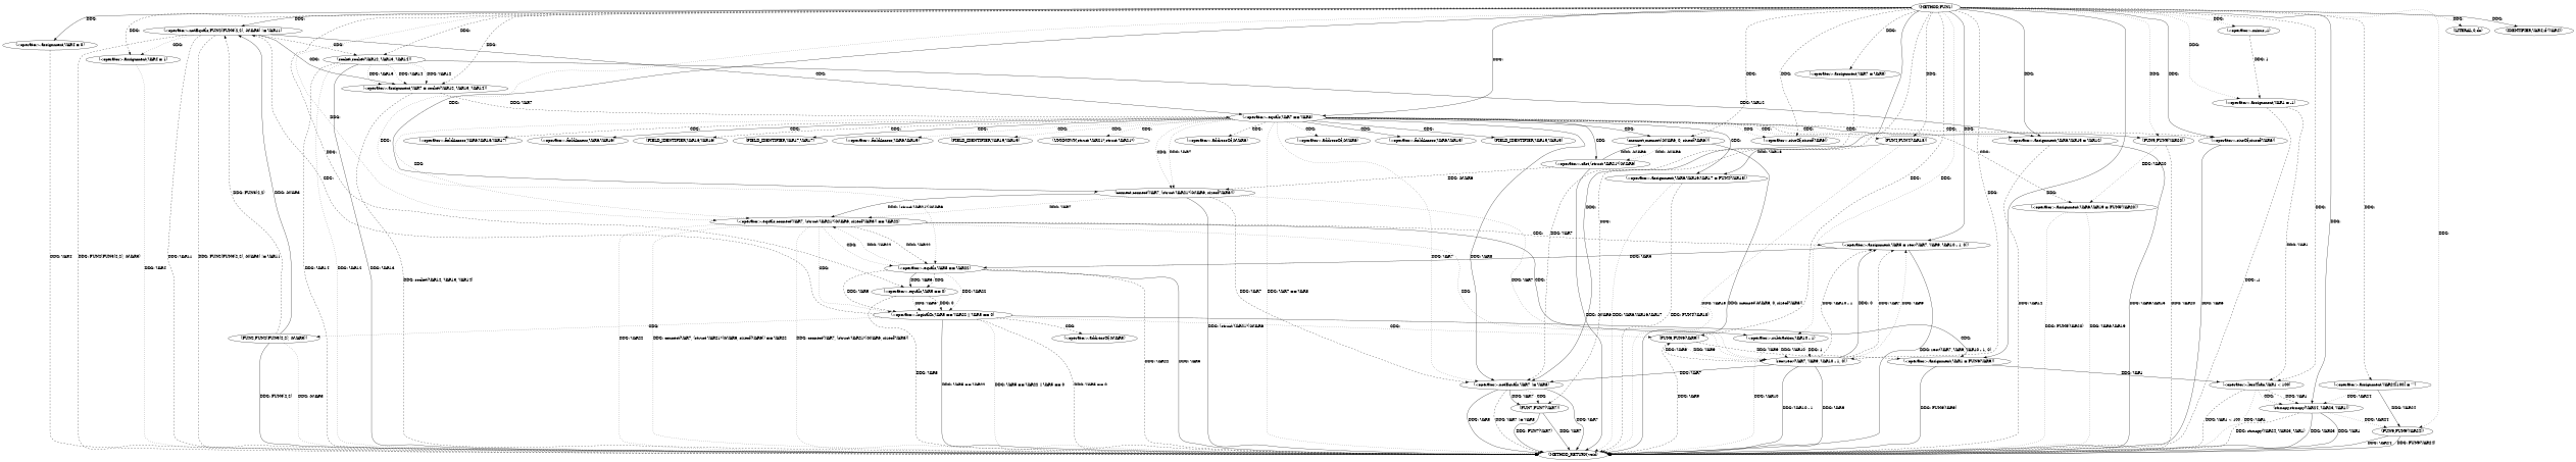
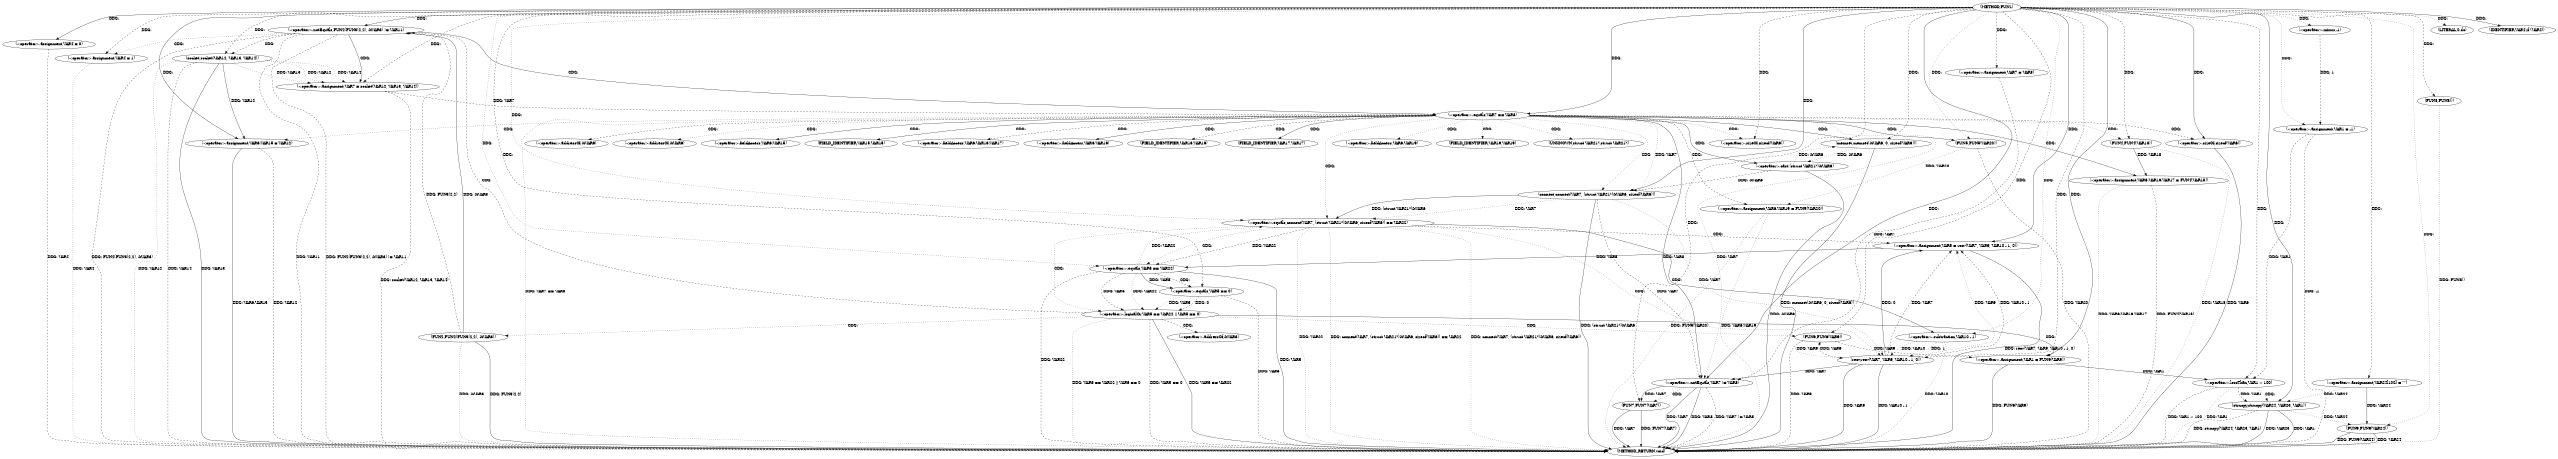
  digraph {
    edge [style=dotted]
    n1 [label="(METHOD,FUN1)"]
    n2 [label="(<operator>.assignment,VAR1 = -1)"]
    n3 [label="(<operator>.minus,-1)"]
    n4 [label="(<operator>.assignment,VAR4 = 0)"]
    n5 [label="(<operator>.assignment,VAR7 = VAR8)"]
    n6 [label="(<operator>.notEquals,FUN2(FUN3(2,2), &VAR3) != VAR11)"]
    n7 [label="(<operator>.assignment,VAR4 = 1)"]
    n8 [label="(<operator>.assignment,VAR7 = socket(VAR12, VAR13, VAR14))"]
    n9 [label="(socket,socket(VAR12, VAR13, VAR14))"]
    n10 [label="(<operator>.equals,VAR7 == VAR8)"]
    n11 [label="(memset,memset(&VAR6, 0, sizeof(VAR6)))"]
    n12 [label="(<operator>.sizeOf,sizeof(VAR6))"]
    n13 [label="(<operator>.assignment,VAR6.VAR15 = VAR12)"]
    n14 [label="(FUN4,FUN4(VAR18))"]
    n15 [label="(FUN5,FUN5(VAR20))"]
    n16 [label="(<operator>.equals,connect(VAR7, (struct VAR21*)&VAR6, sizeof(VAR6)) == VAR22)"]
    n17 [label="(connect,connect(VAR7, (struct VAR21*)&VAR6, sizeof(VAR6)))"]
    n18 [label="(<operator>.sizeOf,sizeof(VAR6))"]
    n19 [label="(<operator>.assignment,VAR5 = recv(VAR7, VAR9, VAR10 - 1, 0))"]
    n20 [label="(recv,recv(VAR7, VAR9, VAR10 - 1, 0))"]
    n21 [label="(<operator>.subtraction,VAR10 - 1)"]
    n22 [label="(<operator>.equals,VAR5 == VAR22)"]
    n23 [label="(<operator>.equals,VAR5 == 0)"]
    n24 [label="(<operator>.assignment,VAR1 = FUN6(VAR9))"]
    n25 [label="(FUN6,FUN6(VAR9))"]
    n26 [label="(LITERAL,0,do)"]
    n27 [label="(<operator>.notEquals,VAR7 != VAR8)"]
    n28 [label="(FUN7,FUN7(VAR7))"]
    n29 [label="(IDENTIFIER,VAR4,if (VAR4))"]
+   n30 [label="(FUN8,FUN8())"]
    n31 [label="(<operator>.assignment,VAR24[100] = \"\")"]
    n32 [label="(<operator>.lessThan,VAR1 < 100)"]
    n33 [label="(strncpy,strncpy(VAR24, VAR23, VAR1))"]
    n34 [label="(FUN9,FUN9(VAR24))"]
    n35 [label="(METHOD_RETURN,void)"]
    n36 [label="(<operator>.assignment,VAR6.VAR16.VAR17 = FUN4(VAR18))"]
    n37 [label="(<operator>.assignment,VAR6.VAR19 = FUN5(VAR20))"]
    n38 [label="(<operator>.cast,(struct VAR21*)&VAR6)"]
    n39 [label="(<operator>.addressOf,&VAR6)"]
    n40 [label="(<operator>.fieldAccess,VAR6.VAR15)"]
    n41 [label="(FIELD_IDENTIFIER,VAR15,VAR15)"]
    n42 [label="(<operator>.fieldAccess,VAR6.VAR16.VAR17)"]
    n43 [label="(<operator>.fieldAccess,VAR6.VAR16)"]
    n44 [label="(FIELD_IDENTIFIER,VAR16,VAR16)"]
    n45 [label="(FIELD_IDENTIFIER,VAR17,VAR17)"]
    n46 [label="(<operator>.fieldAccess,VAR6.VAR19)"]
    n47 [label="(FIELD_IDENTIFIER,VAR19,VAR19)"]
    n48 [label="(UNKNOWN,struct VAR21*,struct VAR21*)"]
    n49 [label="(<operator>.addressOf,&VAR6)"]
    n50 [label="(<operator>.logicalOr,VAR5 == VAR22 || VAR5 == 0)"]
    n51 [label="(FUN2,FUN2(FUN3(2,2), &VAR3))"]
    n52 [label="(<operator>.addressOf,&VAR3)"]
    n1 -> n2 [label="DDG: "]
    n1 -> n3 [label="DDG: "]
    n1 -> n4 [label="DDG: " style=solid]
    n1 -> n5 [label="DDG: " style=dashed]
    n1 -> n6 [label="DDG: " style=solid]
    n1 -> n7 [label="DDG: " style=dashed]
    n1 -> n8 [label="DDG: " style=dashed]
    n1 -> n9 [label="DDG: " style=dashed]
    n1 -> n10 [label="DDG: " style=solid]
    n1 -> n11 [label="DDG: " style=dashed]
    n1 -> n12 [label="DDG: " style=dashed]
    n1 -> n13 [label="DDG: " style=solid]
    n1 -> n14 [label="DDG: " style=dashed]
    n1 -> n15 [label="DDG: "]
    n1 -> n16 [label="DDG: "]
    n1 -> n17 [label="DDG: " style=solid]
    n1 -> n18 [label="DDG: " style=solid]
    n1 -> n19 [label="DDG: " style=solid]
    n1 -> n20 [label="DDG: " style=dashed]
    n1 -> n21 [label="DDG: "]
    n1 -> n22 [label="DDG: "]
    n1 -> n23 [label="DDG: " style=dashed]
    n1 -> n24 [label="DDG: " style=solid]
    n1 -> n25 [label="DDG: " style=dashed]
    n1 -> n26 [label="DDG: "]
    n1 -> n27 [label="DDG: " style=solid]
    n1 -> n28 [label="DDG: " style=dashed]
    n1 -> n29 [label="DDG: " style=solid]
+   n1 -> n30 [label="DDG: " style=dashed]
    n1 -> n31 [label="DDG: " style=dashed]
    n1 -> n32 [label="DDG: " style=dashed]
    n1 -> n33 [label="DDG: " style=solid]
    n1 -> n34 [label="DDG: "]
    n2 -> n32 [label="DDG: VAR1" style=dashed]
    n2 -> n35 [label="DDG: -1" style=dashed]
    n3 -> n2 [label="DDG: 1" style=dashed]
    n4 -> n35 [label="DDG: VAR4" style=dashed]
    n5 -> n27 [label="DDG: VAR7" style=dashed]
    n6 -> n7 [label="CDG: "]
    n6 -> n8 [label="CDG: " style=solid]
    n6 -> n9 [label="CDG: " style=dashed]
    n6 -> n10 [label="CDG: " style=solid]
    n6 -> n35 [label="DDG: VAR11" style=dashed]
    n6 -> n35 [label="DDG: FUN2(FUN3(2,2), &VAR3) != VAR11" style=dashed]
    n6 -> n35 [label="DDG: FUN2(FUN3(2,2), &VAR3)" style=dashed]
    n7 -> n35 [label="DDG: VAR4"]
    n8 -> n10 [label="DDG: VAR7" style=dashed]
    n8 -> n35 [label="DDG: socket(VAR12, VAR13, VAR14)" style=dashed]
    n9 -> n8 [label="DDG: VAR12"]
    n9 -> n8 [label="DDG: VAR13"]
    n9 -> n8 [label="DDG: VAR14"]
    n9 -> n13 [label="DDG: VAR12" style=solid]
    n9 -> n35 [label="DDG: VAR14" style=dashed]
    n9 -> n35 [label="DDG: VAR12"]
    n9 -> n35 [label="DDG: VAR13" style=solid]
    n10 -> n11 [label="CDG: " style=solid]
    n10 -> n12 [label="CDG: "]
    n10 -> n13 [label="CDG: "]
    n10 -> n14 [label="CDG: "]
    n10 -> n15 [label="CDG: " style=solid]
    n10 -> n16 [label="CDG: "]
    n10 -> n17 [label="DDG: VAR7"]
    n10 -> n17 [label="CDG: "]
    n10 -> n18 [label="CDG: " style=dashed]
    n10 -> n27 [label="DDG: VAR7"]
    n10 -> n27 [label="DDG: VAR8" style=solid]
    n10 -> n35 [label="DDG: VAR7 == VAR8"]
    n10 -> n36 [label="CDG: " style=solid]
    n10 -> n37 [label="CDG: " style=dashed]
    n10 -> n38 [label="CDG: " style=solid]
    n10 -> n39 [label="CDG: "]
    n10 -> n40 [label="CDG: " style=solid]
    n10 -> n41 [label="CDG: " style=solid]
    n10 -> n42 [label="CDG: " style=dashed]
    n10 -> n43 [label="CDG: " style=solid]
    n10 -> n44 [label="CDG: " style=dashed]
    n10 -> n45 [label="CDG: " style=solid]
    n10 -> n46 [label="CDG: "]
    n10 -> n47 [label="CDG: "]
    n10 -> n48 [label="CDG: "]
    n10 -> n49 [label="CDG: " style=dashed]
    n11 -> n35 [label="DDG: memset(&VAR6, 0, sizeof(VAR6))" style=solid]
    n11 -> n38 [label="DDG: &VAR6"]
    n13 -> n35 [label="DDG: VAR6.VAR15" style=solid]
    n13 -> n35 [label="DDG: VAR12" style=dashed]
    n14 -> n35 [label="DDG: VAR18"]
    n14 -> n36 [label="DDG: VAR18" style=solid]
    n15 -> n35 [label="DDG: VAR20" style=dashed]
    n15 -> n37 [label="DDG: VAR20"]
    n16 -> n19 [label="CDG: " style=dashed]
    n16 -> n20 [label="CDG: "]
    n16 -> n21 [label="CDG: " style=solid]
    n16 -> n22 [label="DDG: VAR22" style=dashed]
    n16 -> n22 [label="CDG: "]
    n16 -> n35 [label="DDG: VAR22"]
    n16 -> n35 [label="DDG: connect(VAR7, (struct VAR21*)&VAR6, sizeof(VAR6)) == VAR22"]
    n16 -> n35 [label="DDG: connect(VAR7, (struct VAR21*)&VAR6, sizeof(VAR6))"]
    n16 -> n50 [label="CDG: "]
    n17 -> n16 [label="DDG: VAR7"]
    n17 -> n16 [label="DDG: (struct VAR21*)&VAR6" style=solid]
    n17 -> n20 [label="DDG: VAR7"]
    n17 -> n27 [label="DDG: VAR7" style=dashed]
    n17 -> n35 [label="DDG: (struct VAR21*)&VAR6" style=solid]
    n18 -> n35 [label="DDG: VAR6" style=solid]
    n19 -> n22 [label="DDG: VAR5" style=solid]
    n19 -> n35 [label="DDG: recv(VAR7, VAR9, VAR10 - 1, 0)" style=solid]
    n20 -> n19 [label="DDG: VAR7" style=dashed]
    n20 -> n19 [label="DDG: VAR9"]
    n20 -> n19 [label="DDG: VAR10 - 1" style=dashed]
    n20 -> n19 [label="DDG: 0" style=solid]
    n20 -> n25 [label="DDG: VAR9" style=dashed]
    n20 -> n27 [label="DDG: VAR7" style=solid]
    n20 -> n35 [label="DDG: VAR10 - 1" style=solid]
    n20 -> n35 [label="DDG: VAR9" style=solid]
    n21 -> n20 [label="DDG: VAR10"]
    n21 -> n20 [label="DDG: 1"]
    n21 -> n35 [label="DDG: VAR10"]
    n22 -> n16 [label="DDG: VAR22"]
    n22 -> n23 [label="DDG: VAR5" style=solid]
    n22 -> n23 [label="CDG: " style=dashed]
    n22 -> n35 [label="DDG: VAR22" style=dashed]
    n22 -> n35 [label="DDG: VAR5" style=solid]
    n22 -> n50 [label="DDG: VAR5" style=dashed]
    n22 -> n50 [label="DDG: VAR22"]
    n23 -> n35 [label="DDG: VAR5" style=dashed]
    n23 -> n50 [label="DDG: VAR5"]
    n23 -> n50 [label="DDG: 0" style=dashed]
    n24 -> n32 [label="DDG: VAR1" style=solid]
    n24 -> n35 [label="DDG: FUN6(VAR9)" style=solid]
    n25 -> n20 [label="DDG: VAR9"]
    n25 -> n24 [label="DDG: VAR9" style=dashed]
    n25 -> n35 [label="DDG: VAR9" style=dashed]
    n27 -> n28 [label="DDG: VAR7" style=solid]
    n27 -> n28 [label="CDG: "]
    n27 -> n35 [label="DDG: VAR7" style=solid]
    n27 -> n35 [label="DDG: VAR8" style=solid]
    n27 -> n35 [label="DDG: VAR7 != VAR8" style=dashed]
    n28 -> n35 [label="DDG: VAR7" style=solid]
    n28 -> n35 [label="DDG: FUN7(VAR7)" style=solid]
+   n30 -> n35 [label="DDG: FUN8()"]
    n31 -> n33 [label="DDG: VAR24"]
    n31 -> n34 [label="DDG: VAR24" style=solid]
    n32 -> n33 [label="DDG: VAR1" style=dashed]
    n32 -> n33 [label="CDG: "]
    n32 -> n35 [label="DDG: VAR1 < 100" style=dashed]
    n32 -> n35 [label="DDG: VAR1"]
    n33 -> n34 [label="DDG: VAR24"]
    n33 -> n35 [label="DDG: VAR1" style=solid]
    n33 -> n35 [label="DDG: strncpy(VAR24, VAR23, VAR1)" style=dashed]
    n33 -> n35 [label="DDG: VAR23" style=solid]
    n34 -> n35 [label="DDG: VAR24" style=solid]
    n34 -> n35 [label="DDG: FUN9(VAR24)" style=solid]
    n36 -> n35 [label="DDG: VAR6.VAR16.VAR17"]
    n36 -> n35 [label="DDG: FUN4(VAR18)" style=dashed]
    n37 -> n35 [label="DDG: VAR6.VAR19"]
    n37 -> n35 [label="DDG: FUN5(VAR20)"]
-   n38 -> n11 [label="DDG: &VAR6" style=solid]
+   n38 -> n11 [label="DDG: &VAR6"]
    n38 -> n17 [label="DDG: &VAR6" style=dashed]
    n38 -> n35 [label="DDG: &VAR6" style=solid]
    n50 -> n6 [label="CDG: " style=dashed]
    n50 -> n24 [label="CDG: " style=solid]
    n50 -> n25 [label="CDG: "]
    n50 -> n35 [label="DDG: VAR5 == VAR22 || VAR5 == 0"]
    n50 -> n35 [label="DDG: VAR5 == 0" style=dashed]
    n50 -> n35 [label="DDG: VAR5 == VAR22" style=solid]
    n50 -> n51 [label="CDG: "]
    n50 -> n52 [label="CDG: " style=dashed]
    n51 -> n6 [label="DDG: FUN3(2,2)" style=dashed]
    n51 -> n6 [label="DDG: &VAR3" style=solid]
    n51 -> n35 [label="DDG: FUN3(2,2)" style=solid]
    n51 -> n35 [label="DDG: &VAR3"]
  }
